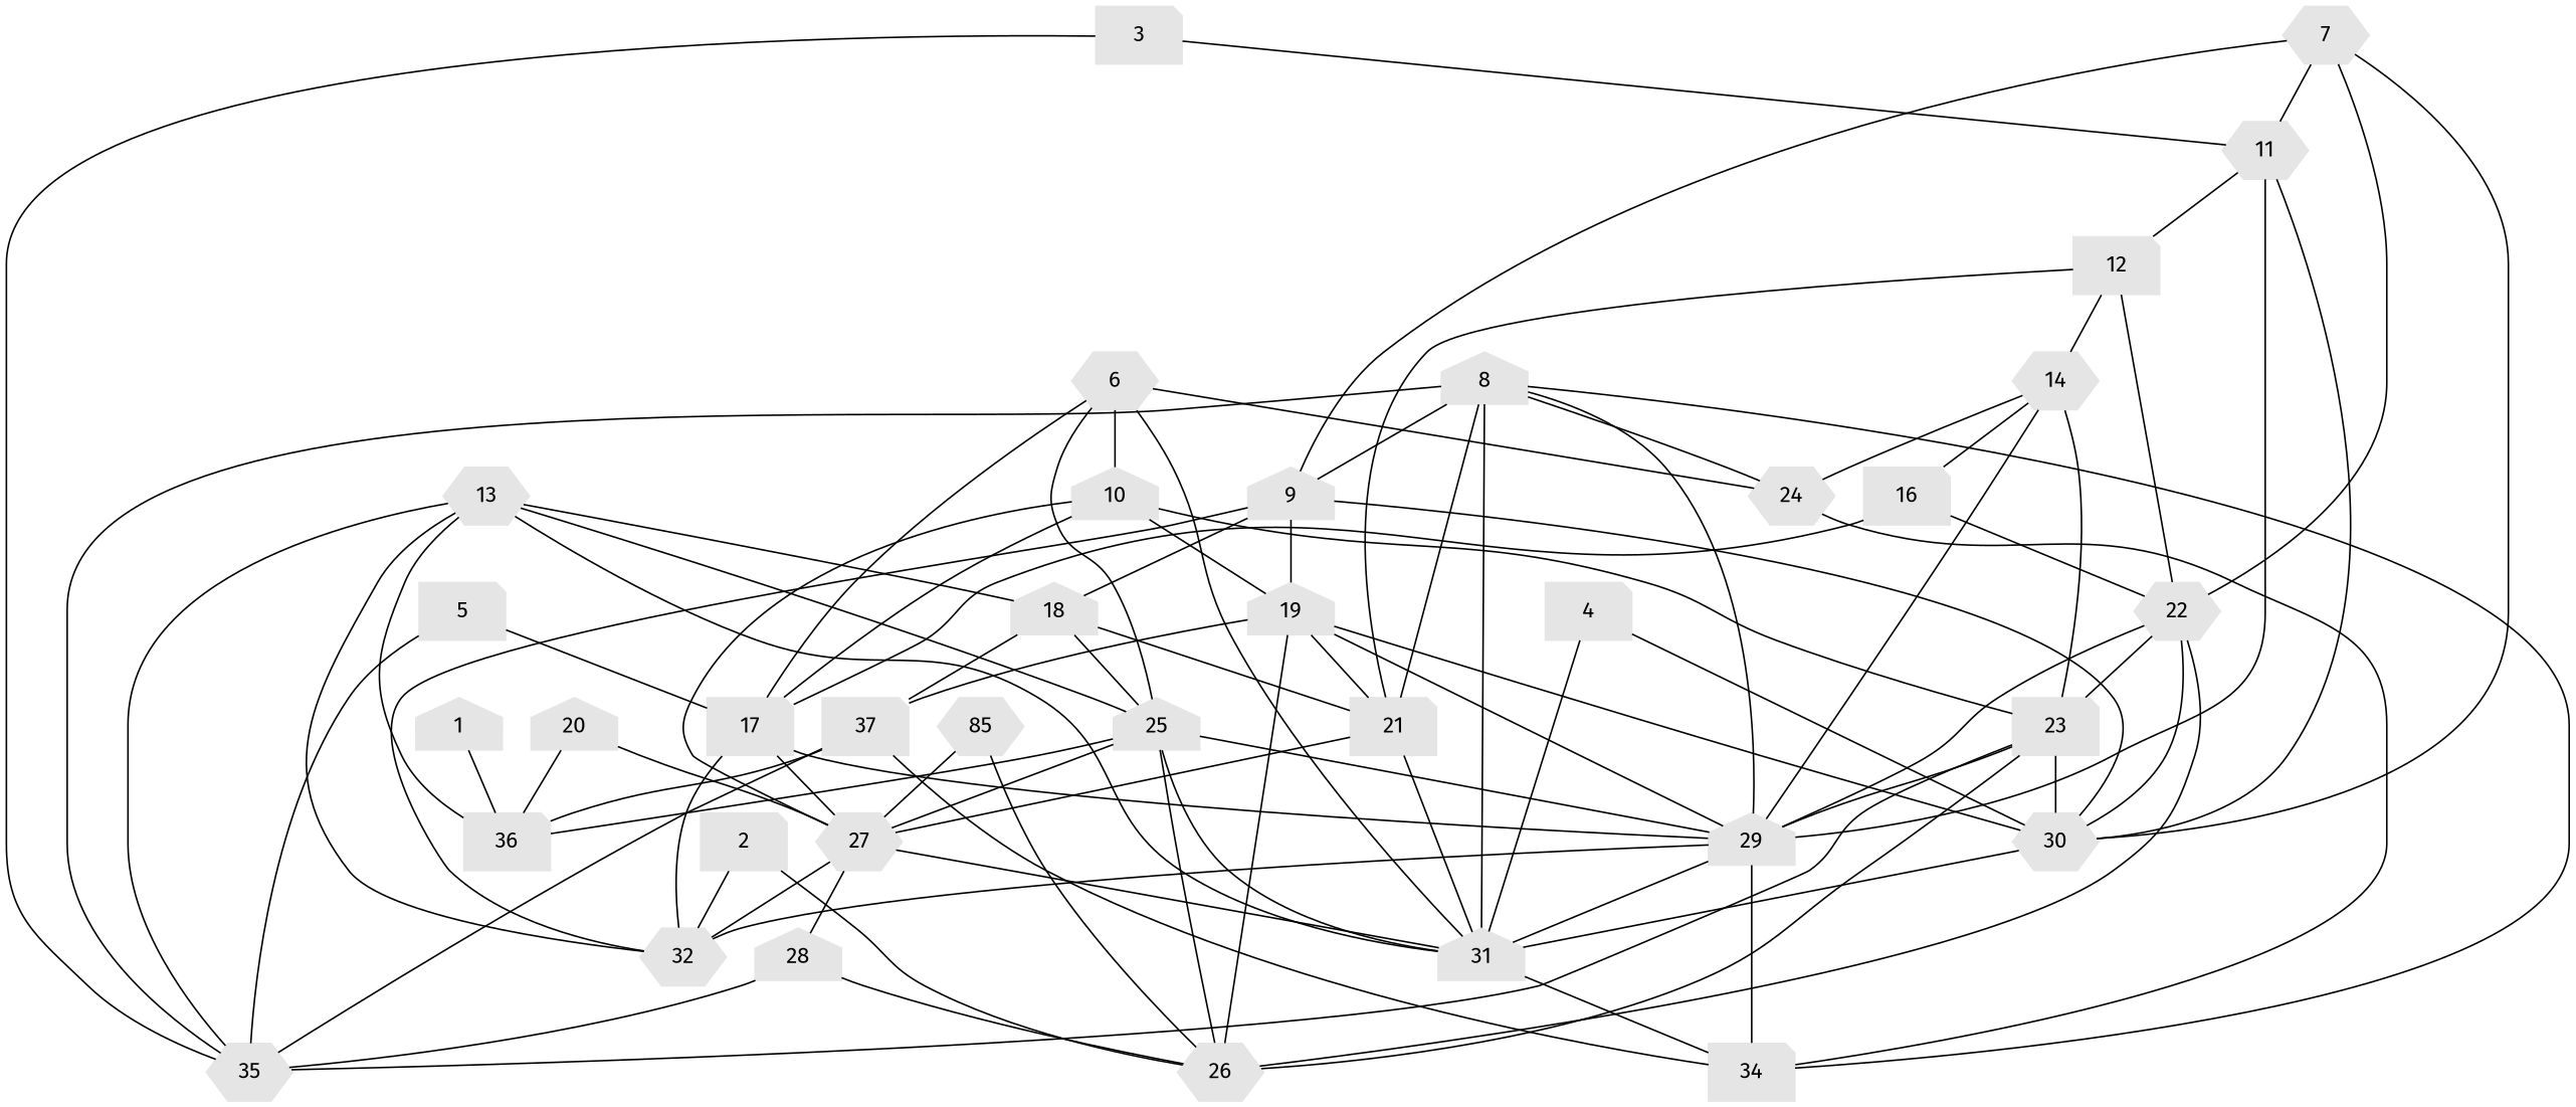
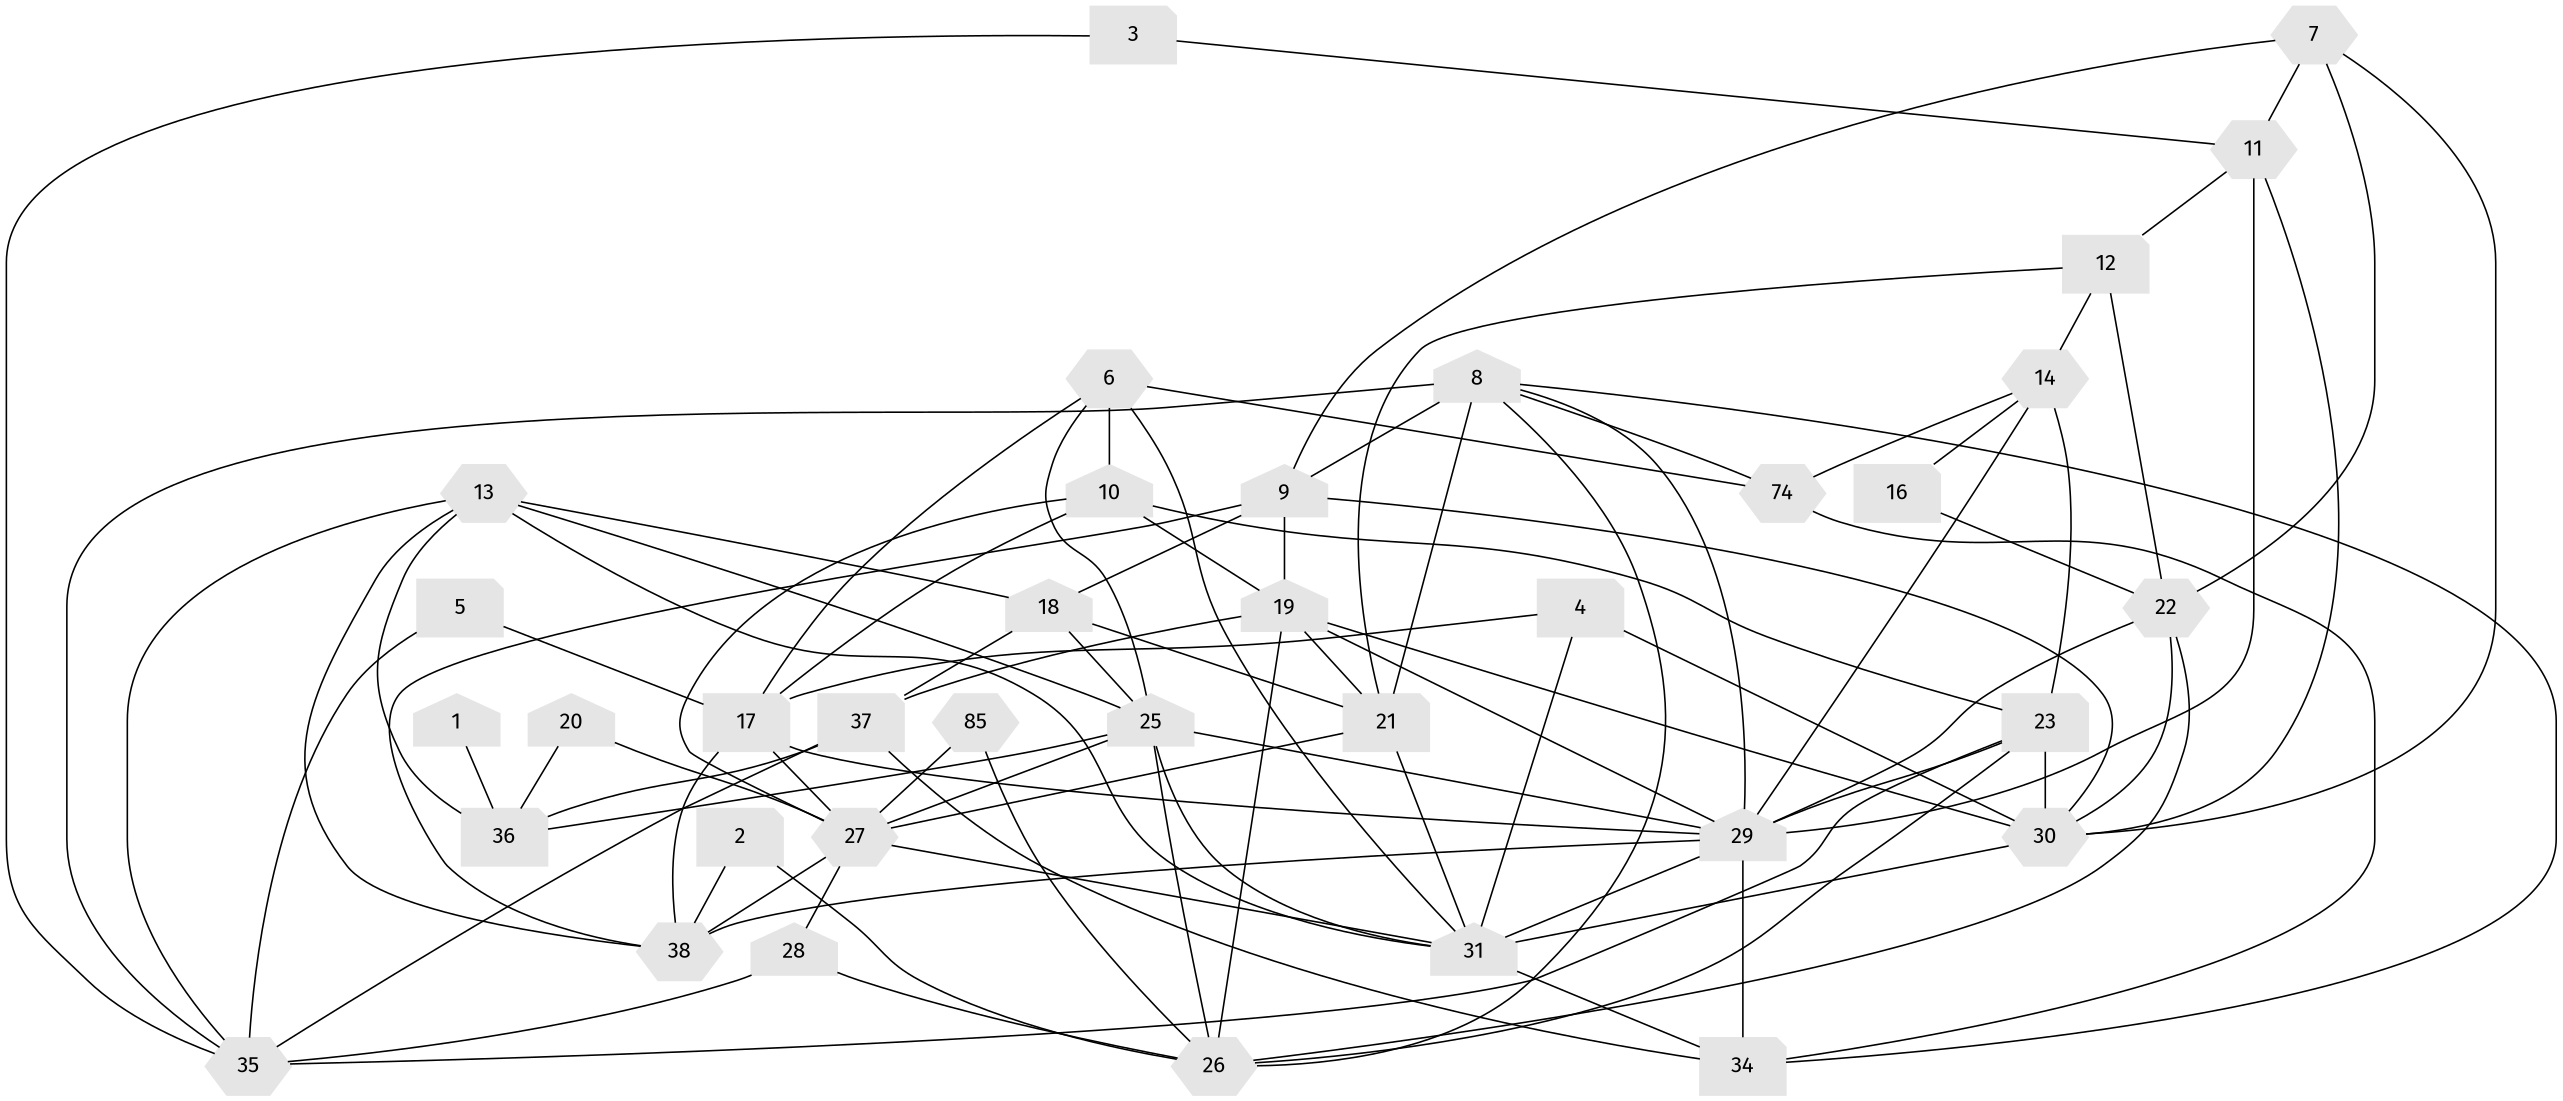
  graph {
    fontname="Fira Sans"
    node [color=gray90 fontname="Fira Sans" shape=hexagon style=filled]
    edge [fontname="Fira Sans" weight=1.0]
    1 [shape=house]
    36 [shape=note]
    2 [shape=note]
    26
-   32
+   32 [label=38]
    3 [shape=note]
    11
    35
    30
    29 [shape=house]
    12 [shape=note]
    4 [shape=note]
    17 [shape=note]
    31 [shape=house]
    27
    34 [shape=note]
    5 [shape=note]
    6
    10 [shape=house]
-   24
+   24 [label=74]
    25 [shape=house]
    19 [shape=house]
    23 [shape=note]
    7
    9 [shape=house]
    22
    18 [shape=house]
    8 [shape=house]
    21 [shape=note]
    n30 [label=37 shape=note]
    28 [shape=house]
    14
    16 [shape=note]
    13
    n35 [label=85]
    20 [shape=house]
    1 -- 36 [weight=2.0]
    2 -- 26
    2 -- 32
    3 -- 11
    3 -- 35
    11 -- 30
    11 -- 29
    11 -- 12
    30 -- 31 [weight=2.0]
    29 -- 32
    29 -- 31
    29 -- 34 [weight=2.0]
    12 -- 22
    12 -- 21
    12 -- 14
    4 -- 30
-   16 -- 17
+   4 -- 17
    4 -- 31
    17 -- 32
    17 -- 29
    17 -- 27
    31 -- 34
    27 -- 32 [weight=2.0]
    27 -- 31
    27 -- 28
    5 -- 35
    5 -- 17
    6 -- 17
    6 -- 31
    6 -- 10
    6 -- 24
    6 -- 25
    10 -- 17
    10 -- 27
    10 -- 19
    10 -- 23
    24 -- 34
    25 -- 36
    25 -- 26
    25 -- 29
    25 -- 31
    25 -- 27
    19 -- 26
    19 -- 30
    19 -- 29
    19 -- 21
    19 -- n30
    23 -- 26
    23 -- 35
    23 -- 30
    23 -- 29
    7 -- 11
    7 -- 30
    7 -- 9
    7 -- 22
    9 -- 32
    9 -- 30
    9 -- 19
    9 -- 18
    22 -- 26
    22 -- 30
    22 -- 29
-   22 -- 23
    18 -- 25
    18 -- 21
    18 -- n30
-   8 -- 31
+   8 -- 26
    8 -- 35
    8 -- 29
    8 -- 34
    8 -- 24
    8 -- 9 [weight=2.0]
    8 -- 21 [weight=2.0]
    21 -- 31
    21 -- 27
    n30 -- 36 [weight=2.0]
    n30 -- 35
    n30 -- 34
    28 -- 26
    28 -- 35
    14 -- 29
    14 -- 24
    14 -- 23
    14 -- 16
    16 -- 22
    13 -- 36
    13 -- 32
    13 -- 35
    13 -- 31
    13 -- 25
    13 -- 18
    n35 -- 26
    n35 -- 27
    20 -- 36
    20 -- 27
  }
